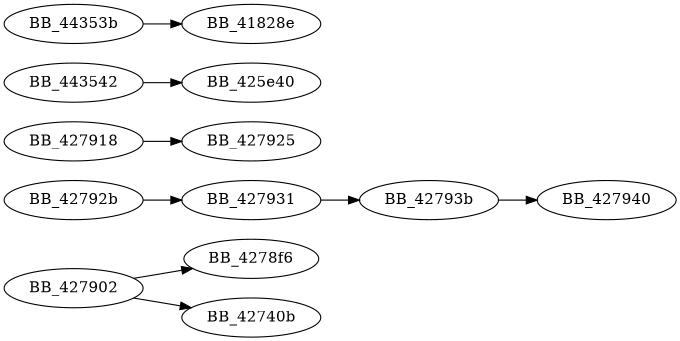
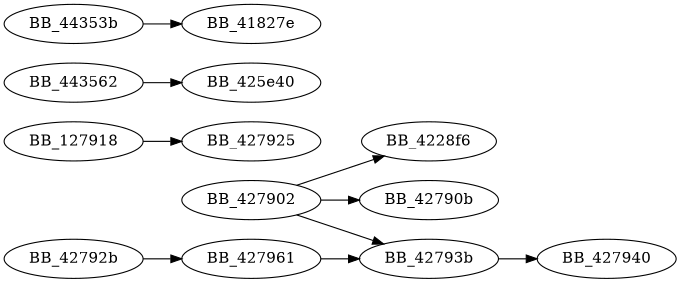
  digraph {
    rankdir=LR
    BB_427902
-   BB_4278f6
-   BB_42790b [label=BB_42740b]
+   BB_4278f6 [label=BB_4228f6]
+   BB_42790b
    BB_42793b
    BB_427940
-   BB_427918
+   BB_427918 [label=BB_127918]
    BB_427925
-   BB_427931
+   BB_427931 [label=BB_427961]
    BB_42792b
-   BB_443542
+   BB_443542 [label=BB_443562]
    BB_425e40
    n12 [label=BB_44353b]
-   BB_41827e [label=BB_41828e]
+   BB_41827e
    BB_427902 -> BB_4278f6
    BB_427902 -> BB_42790b
+   BB_427902 -> BB_42793b
    BB_42793b -> BB_427940
    BB_427918 -> BB_427925
    BB_427931 -> BB_42793b
    BB_42792b -> BB_427931
    BB_443542 -> BB_425e40
    n12 -> BB_41827e
  }
